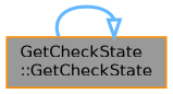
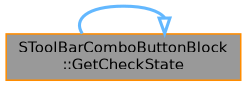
  digraph {
    rankdir=LR
-   n1 [color=darkorange fillcolor=grey60 fontcolor=black fontname=Helvetica fontsize=10 height=0.2 label="GetCheckState\l::GetCheckState" shape=box style=filled width=0.4]
+   n1 [color=darkorange fillcolor=grey60 fontcolor=black fontname=Helvetica fontsize=10 height=0.2 label="SToolBarComboButtonBlock\l::GetCheckState" shape=box style=filled width=0.4]
    n1 -> n1 [color=steelblue1 fontname=Helvetica fontsize=10 labelfontname=Helvetica labelfontsize=10 style=bold arrowhead=onormal]
  }
